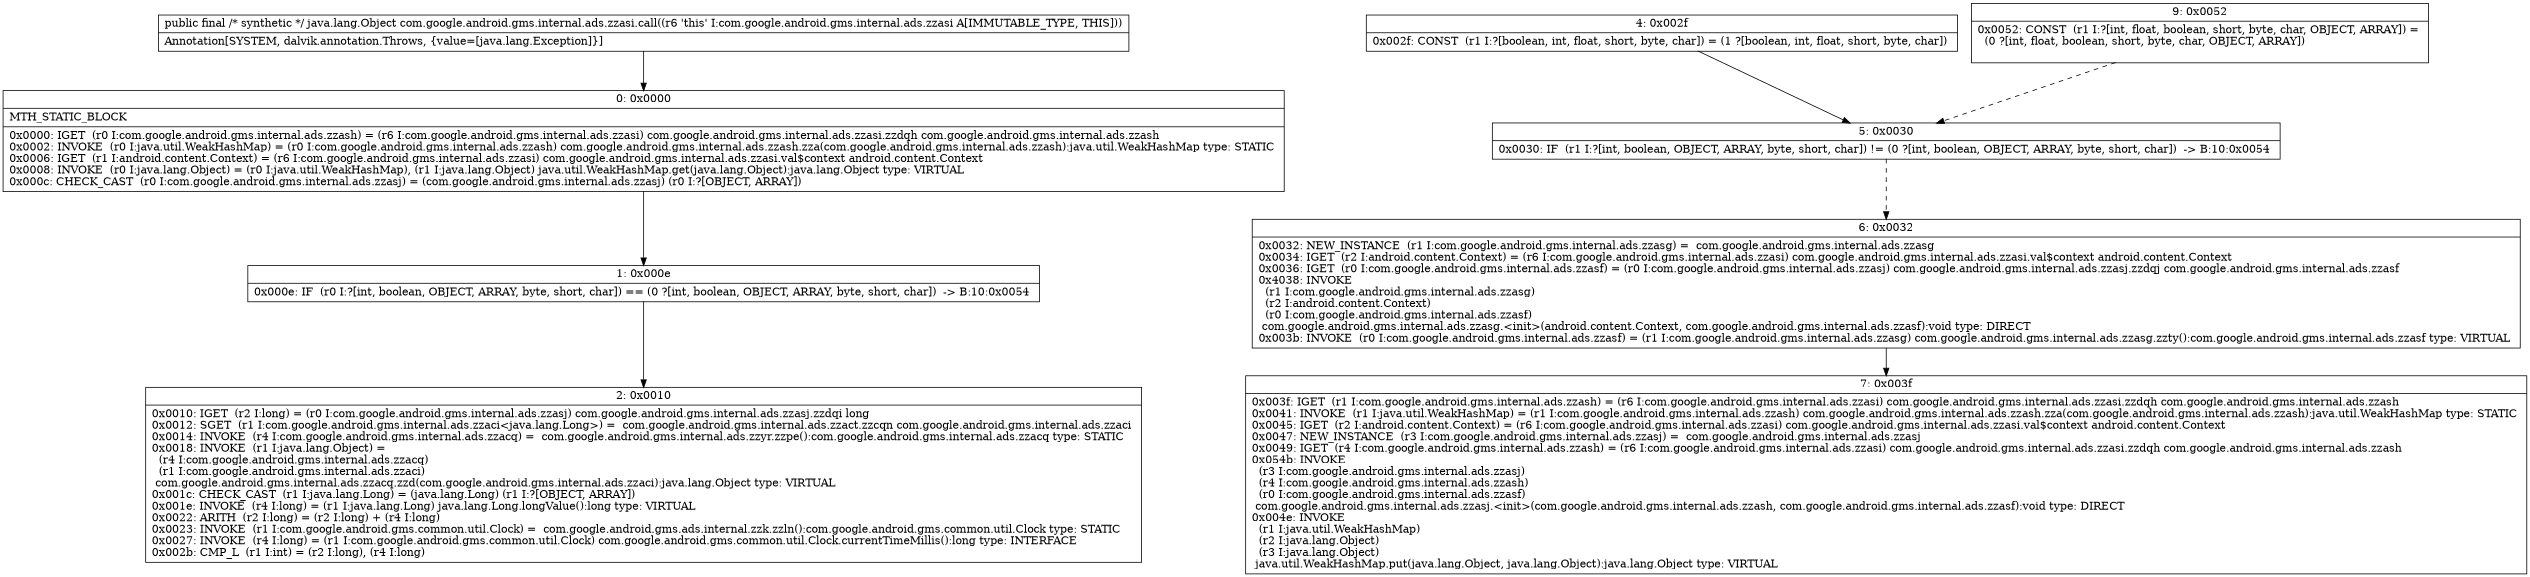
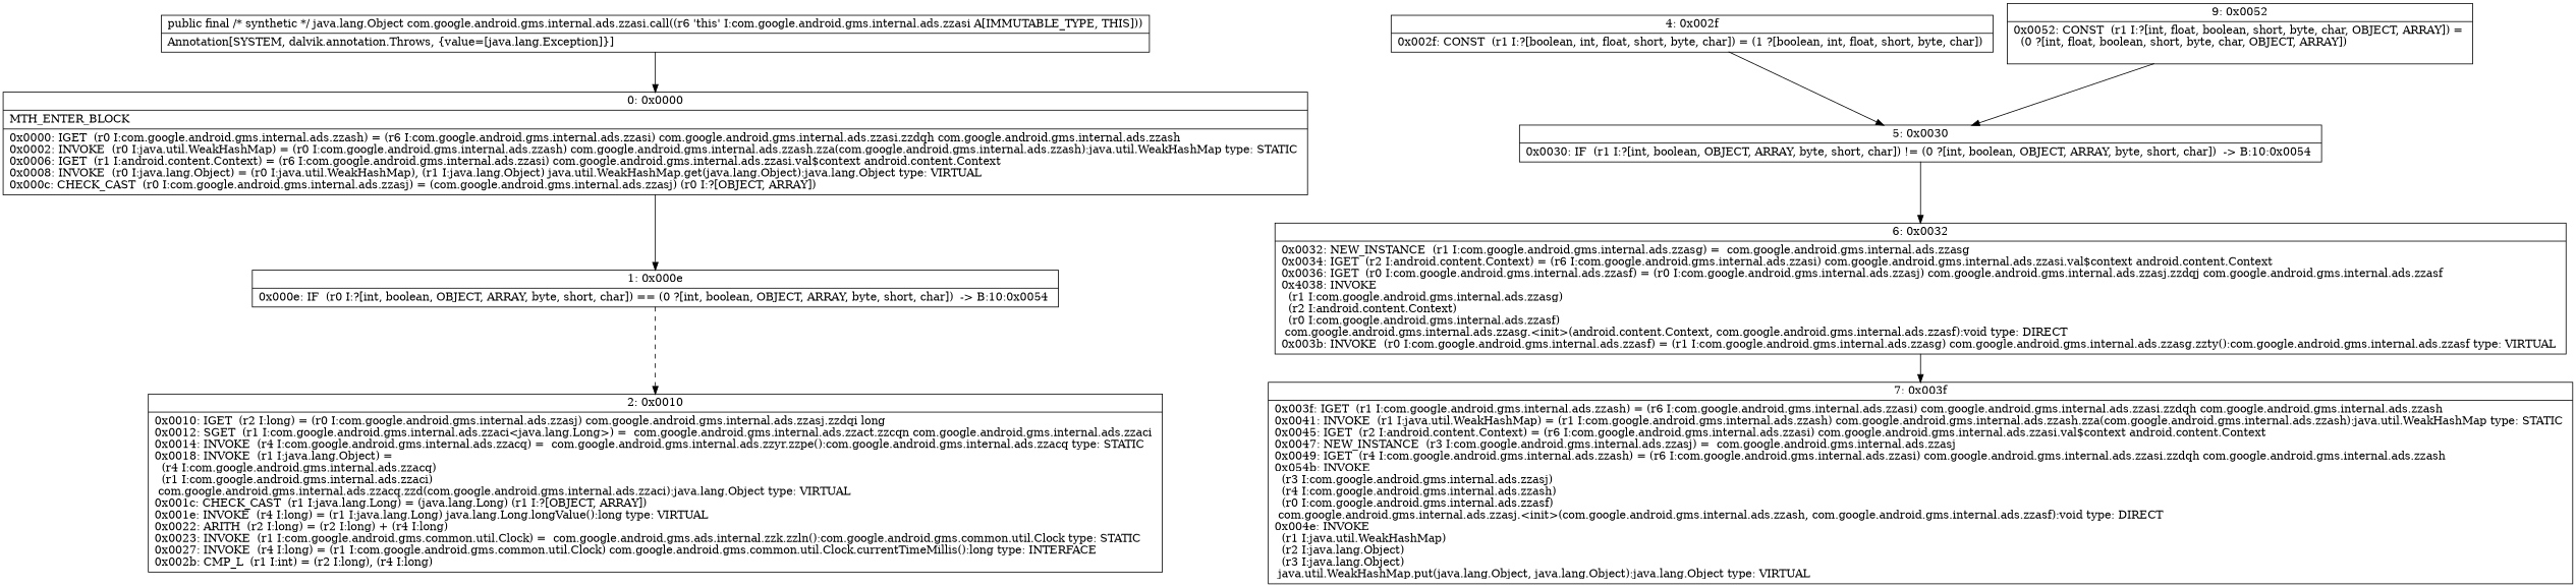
  digraph {
    node [shape=record]
-   n1 [label="{0\:\ 0x0000|MTH_STATIC_BLOCK\l|0x0000: IGET  (r0 I:com.google.android.gms.internal.ads.zzash) = (r6 I:com.google.android.gms.internal.ads.zzasi) com.google.android.gms.internal.ads.zzasi.zzdqh com.google.android.gms.internal.ads.zzash \l0x0002: INVOKE  (r0 I:java.util.WeakHashMap) = (r0 I:com.google.android.gms.internal.ads.zzash) com.google.android.gms.internal.ads.zzash.zza(com.google.android.gms.internal.ads.zzash):java.util.WeakHashMap type: STATIC \l0x0006: IGET  (r1 I:android.content.Context) = (r6 I:com.google.android.gms.internal.ads.zzasi) com.google.android.gms.internal.ads.zzasi.val$context android.content.Context \l0x0008: INVOKE  (r0 I:java.lang.Object) = (r0 I:java.util.WeakHashMap), (r1 I:java.lang.Object) java.util.WeakHashMap.get(java.lang.Object):java.lang.Object type: VIRTUAL \l0x000c: CHECK_CAST  (r0 I:com.google.android.gms.internal.ads.zzasj) = (com.google.android.gms.internal.ads.zzasj) (r0 I:?[OBJECT, ARRAY]) \l}"]
+   n1 [label="{0\:\ 0x0000|MTH_ENTER_BLOCK\l|0x0000: IGET  (r0 I:com.google.android.gms.internal.ads.zzash) = (r6 I:com.google.android.gms.internal.ads.zzasi) com.google.android.gms.internal.ads.zzasi.zzdqh com.google.android.gms.internal.ads.zzash \l0x0002: INVOKE  (r0 I:java.util.WeakHashMap) = (r0 I:com.google.android.gms.internal.ads.zzash) com.google.android.gms.internal.ads.zzash.zza(com.google.android.gms.internal.ads.zzash):java.util.WeakHashMap type: STATIC \l0x0006: IGET  (r1 I:android.content.Context) = (r6 I:com.google.android.gms.internal.ads.zzasi) com.google.android.gms.internal.ads.zzasi.val$context android.content.Context \l0x0008: INVOKE  (r0 I:java.lang.Object) = (r0 I:java.util.WeakHashMap), (r1 I:java.lang.Object) java.util.WeakHashMap.get(java.lang.Object):java.lang.Object type: VIRTUAL \l0x000c: CHECK_CAST  (r0 I:com.google.android.gms.internal.ads.zzasj) = (com.google.android.gms.internal.ads.zzasj) (r0 I:?[OBJECT, ARRAY]) \l}"]
    n2 [label="{1\:\ 0x000e|0x000e: IF  (r0 I:?[int, boolean, OBJECT, ARRAY, byte, short, char]) == (0 ?[int, boolean, OBJECT, ARRAY, byte, short, char])  \-\> B:10:0x0054 \l}"]
    n3 [label="{2\:\ 0x0010|0x0010: IGET  (r2 I:long) = (r0 I:com.google.android.gms.internal.ads.zzasj) com.google.android.gms.internal.ads.zzasj.zzdqi long \l0x0012: SGET  (r1 I:com.google.android.gms.internal.ads.zzaci\<java.lang.Long\>) =  com.google.android.gms.internal.ads.zzact.zzcqn com.google.android.gms.internal.ads.zzaci \l0x0014: INVOKE  (r4 I:com.google.android.gms.internal.ads.zzacq) =  com.google.android.gms.internal.ads.zzyr.zzpe():com.google.android.gms.internal.ads.zzacq type: STATIC \l0x0018: INVOKE  (r1 I:java.lang.Object) = \l  (r4 I:com.google.android.gms.internal.ads.zzacq)\l  (r1 I:com.google.android.gms.internal.ads.zzaci)\l com.google.android.gms.internal.ads.zzacq.zzd(com.google.android.gms.internal.ads.zzaci):java.lang.Object type: VIRTUAL \l0x001c: CHECK_CAST  (r1 I:java.lang.Long) = (java.lang.Long) (r1 I:?[OBJECT, ARRAY]) \l0x001e: INVOKE  (r4 I:long) = (r1 I:java.lang.Long) java.lang.Long.longValue():long type: VIRTUAL \l0x0022: ARITH  (r2 I:long) = (r2 I:long) + (r4 I:long) \l0x0023: INVOKE  (r1 I:com.google.android.gms.common.util.Clock) =  com.google.android.gms.ads.internal.zzk.zzln():com.google.android.gms.common.util.Clock type: STATIC \l0x0027: INVOKE  (r4 I:long) = (r1 I:com.google.android.gms.common.util.Clock) com.google.android.gms.common.util.Clock.currentTimeMillis():long type: INTERFACE \l0x002b: CMP_L  (r1 I:int) = (r2 I:long), (r4 I:long) \l}"]
    n4 [label="{4\:\ 0x002f|0x002f: CONST  (r1 I:?[boolean, int, float, short, byte, char]) = (1 ?[boolean, int, float, short, byte, char]) \l}"]
    n5 [label="{5\:\ 0x0030|0x0030: IF  (r1 I:?[int, boolean, OBJECT, ARRAY, byte, short, char]) != (0 ?[int, boolean, OBJECT, ARRAY, byte, short, char])  \-\> B:10:0x0054 \l}"]
    n6 [label="{9\:\ 0x0052|0x0052: CONST  (r1 I:?[int, float, boolean, short, byte, char, OBJECT, ARRAY]) = \l  (0 ?[int, float, boolean, short, byte, char, OBJECT, ARRAY])\l \l}"]
    n7 [label="{6\:\ 0x0032|0x0032: NEW_INSTANCE  (r1 I:com.google.android.gms.internal.ads.zzasg) =  com.google.android.gms.internal.ads.zzasg \l0x0034: IGET  (r2 I:android.content.Context) = (r6 I:com.google.android.gms.internal.ads.zzasi) com.google.android.gms.internal.ads.zzasi.val$context android.content.Context \l0x0036: IGET  (r0 I:com.google.android.gms.internal.ads.zzasf) = (r0 I:com.google.android.gms.internal.ads.zzasj) com.google.android.gms.internal.ads.zzasj.zzdqj com.google.android.gms.internal.ads.zzasf \l0x4038: INVOKE  \l  (r1 I:com.google.android.gms.internal.ads.zzasg)\l  (r2 I:android.content.Context)\l  (r0 I:com.google.android.gms.internal.ads.zzasf)\l com.google.android.gms.internal.ads.zzasg.\<init\>(android.content.Context, com.google.android.gms.internal.ads.zzasf):void type: DIRECT \l0x003b: INVOKE  (r0 I:com.google.android.gms.internal.ads.zzasf) = (r1 I:com.google.android.gms.internal.ads.zzasg) com.google.android.gms.internal.ads.zzasg.zzty():com.google.android.gms.internal.ads.zzasf type: VIRTUAL \l}"]
    n8 [label="{7\:\ 0x003f|0x003f: IGET  (r1 I:com.google.android.gms.internal.ads.zzash) = (r6 I:com.google.android.gms.internal.ads.zzasi) com.google.android.gms.internal.ads.zzasi.zzdqh com.google.android.gms.internal.ads.zzash \l0x0041: INVOKE  (r1 I:java.util.WeakHashMap) = (r1 I:com.google.android.gms.internal.ads.zzash) com.google.android.gms.internal.ads.zzash.zza(com.google.android.gms.internal.ads.zzash):java.util.WeakHashMap type: STATIC \l0x0045: IGET  (r2 I:android.content.Context) = (r6 I:com.google.android.gms.internal.ads.zzasi) com.google.android.gms.internal.ads.zzasi.val$context android.content.Context \l0x0047: NEW_INSTANCE  (r3 I:com.google.android.gms.internal.ads.zzasj) =  com.google.android.gms.internal.ads.zzasj \l0x0049: IGET  (r4 I:com.google.android.gms.internal.ads.zzash) = (r6 I:com.google.android.gms.internal.ads.zzasi) com.google.android.gms.internal.ads.zzasi.zzdqh com.google.android.gms.internal.ads.zzash \l0x054b: INVOKE  \l  (r3 I:com.google.android.gms.internal.ads.zzasj)\l  (r4 I:com.google.android.gms.internal.ads.zzash)\l  (r0 I:com.google.android.gms.internal.ads.zzasf)\l com.google.android.gms.internal.ads.zzasj.\<init\>(com.google.android.gms.internal.ads.zzash, com.google.android.gms.internal.ads.zzasf):void type: DIRECT \l0x004e: INVOKE  \l  (r1 I:java.util.WeakHashMap)\l  (r2 I:java.lang.Object)\l  (r3 I:java.lang.Object)\l java.util.WeakHashMap.put(java.lang.Object, java.lang.Object):java.lang.Object type: VIRTUAL \l}"]
    n9 [label="{public final \/* synthetic *\/ java.lang.Object com.google.android.gms.internal.ads.zzasi.call((r6 'this' I:com.google.android.gms.internal.ads.zzasi A[IMMUTABLE_TYPE, THIS]))  | Annotation[SYSTEM, dalvik.annotation.Throws, \{value=[java.lang.Exception]\}]\l}"]
    n1 -> n2
-   n2 -> n3 [style=solid]
+   n2 -> n3 [style=dashed]
    n4 -> n5
-   n5 -> n7 [style=dashed]
-   n6 -> n5 [style=dashed]
+   n5 -> n7 [style=solid]
+   n6 -> n5
    n7 -> n8
    n9 -> n1
  }
